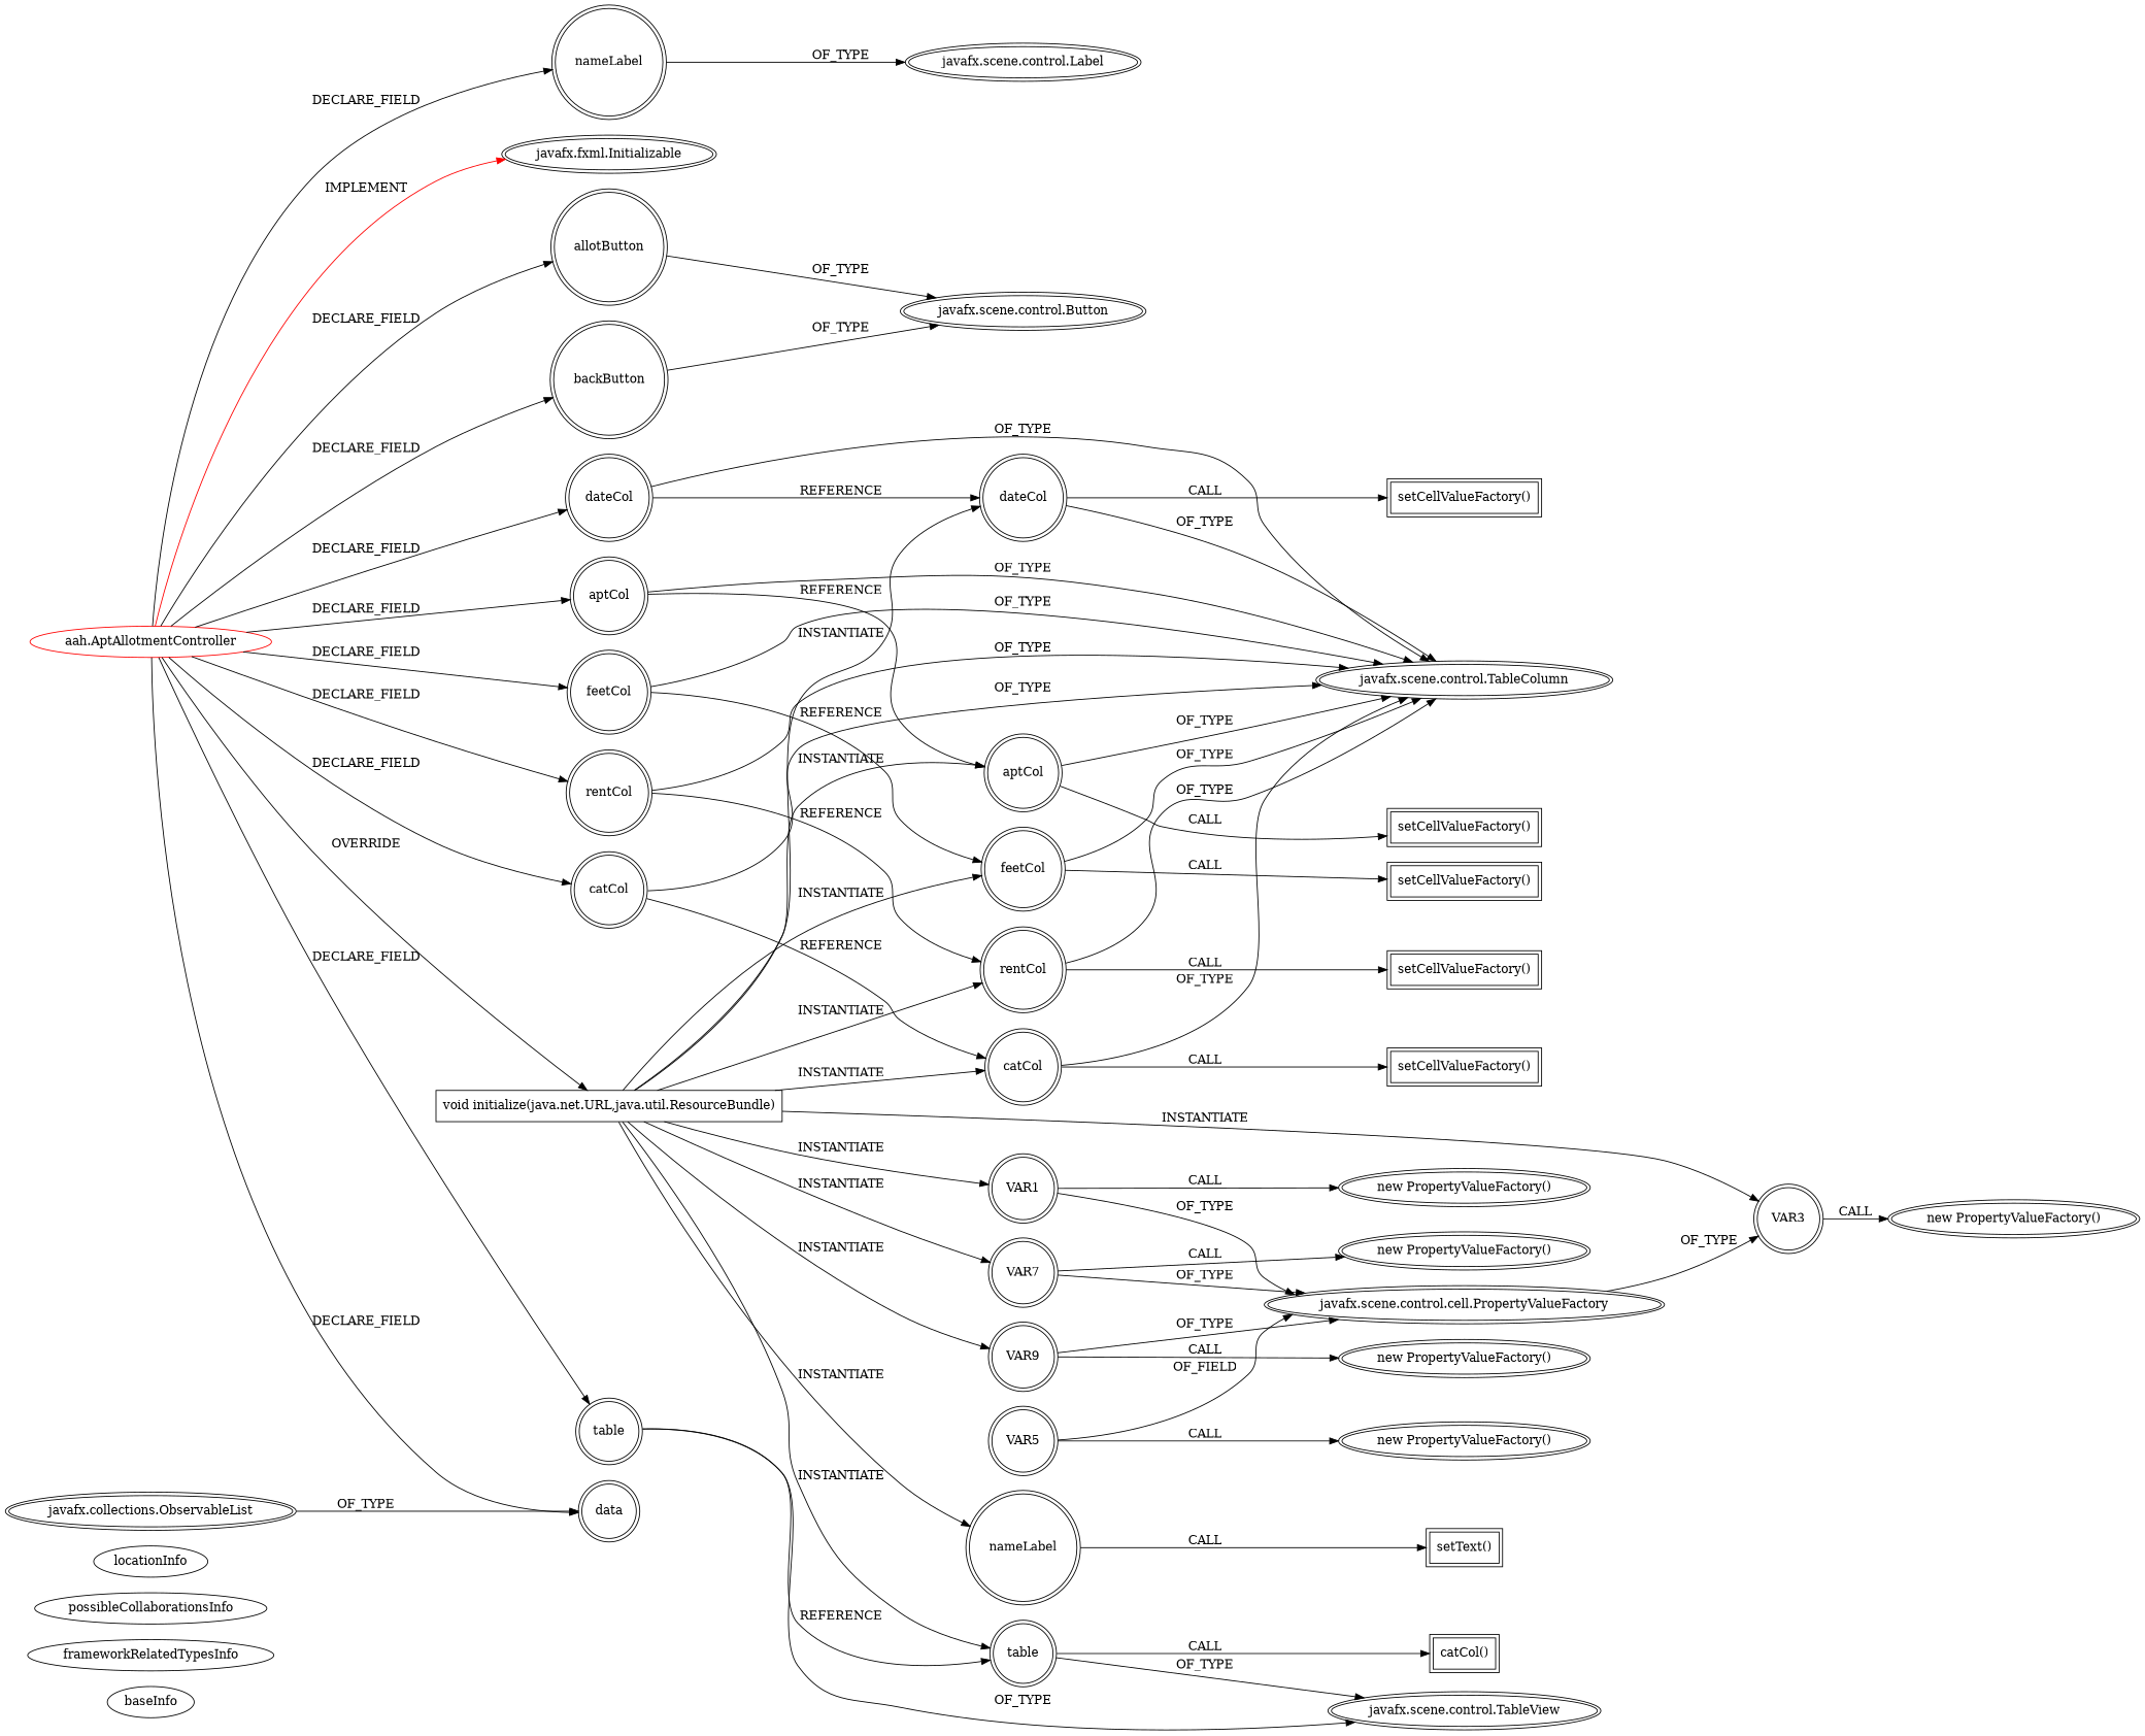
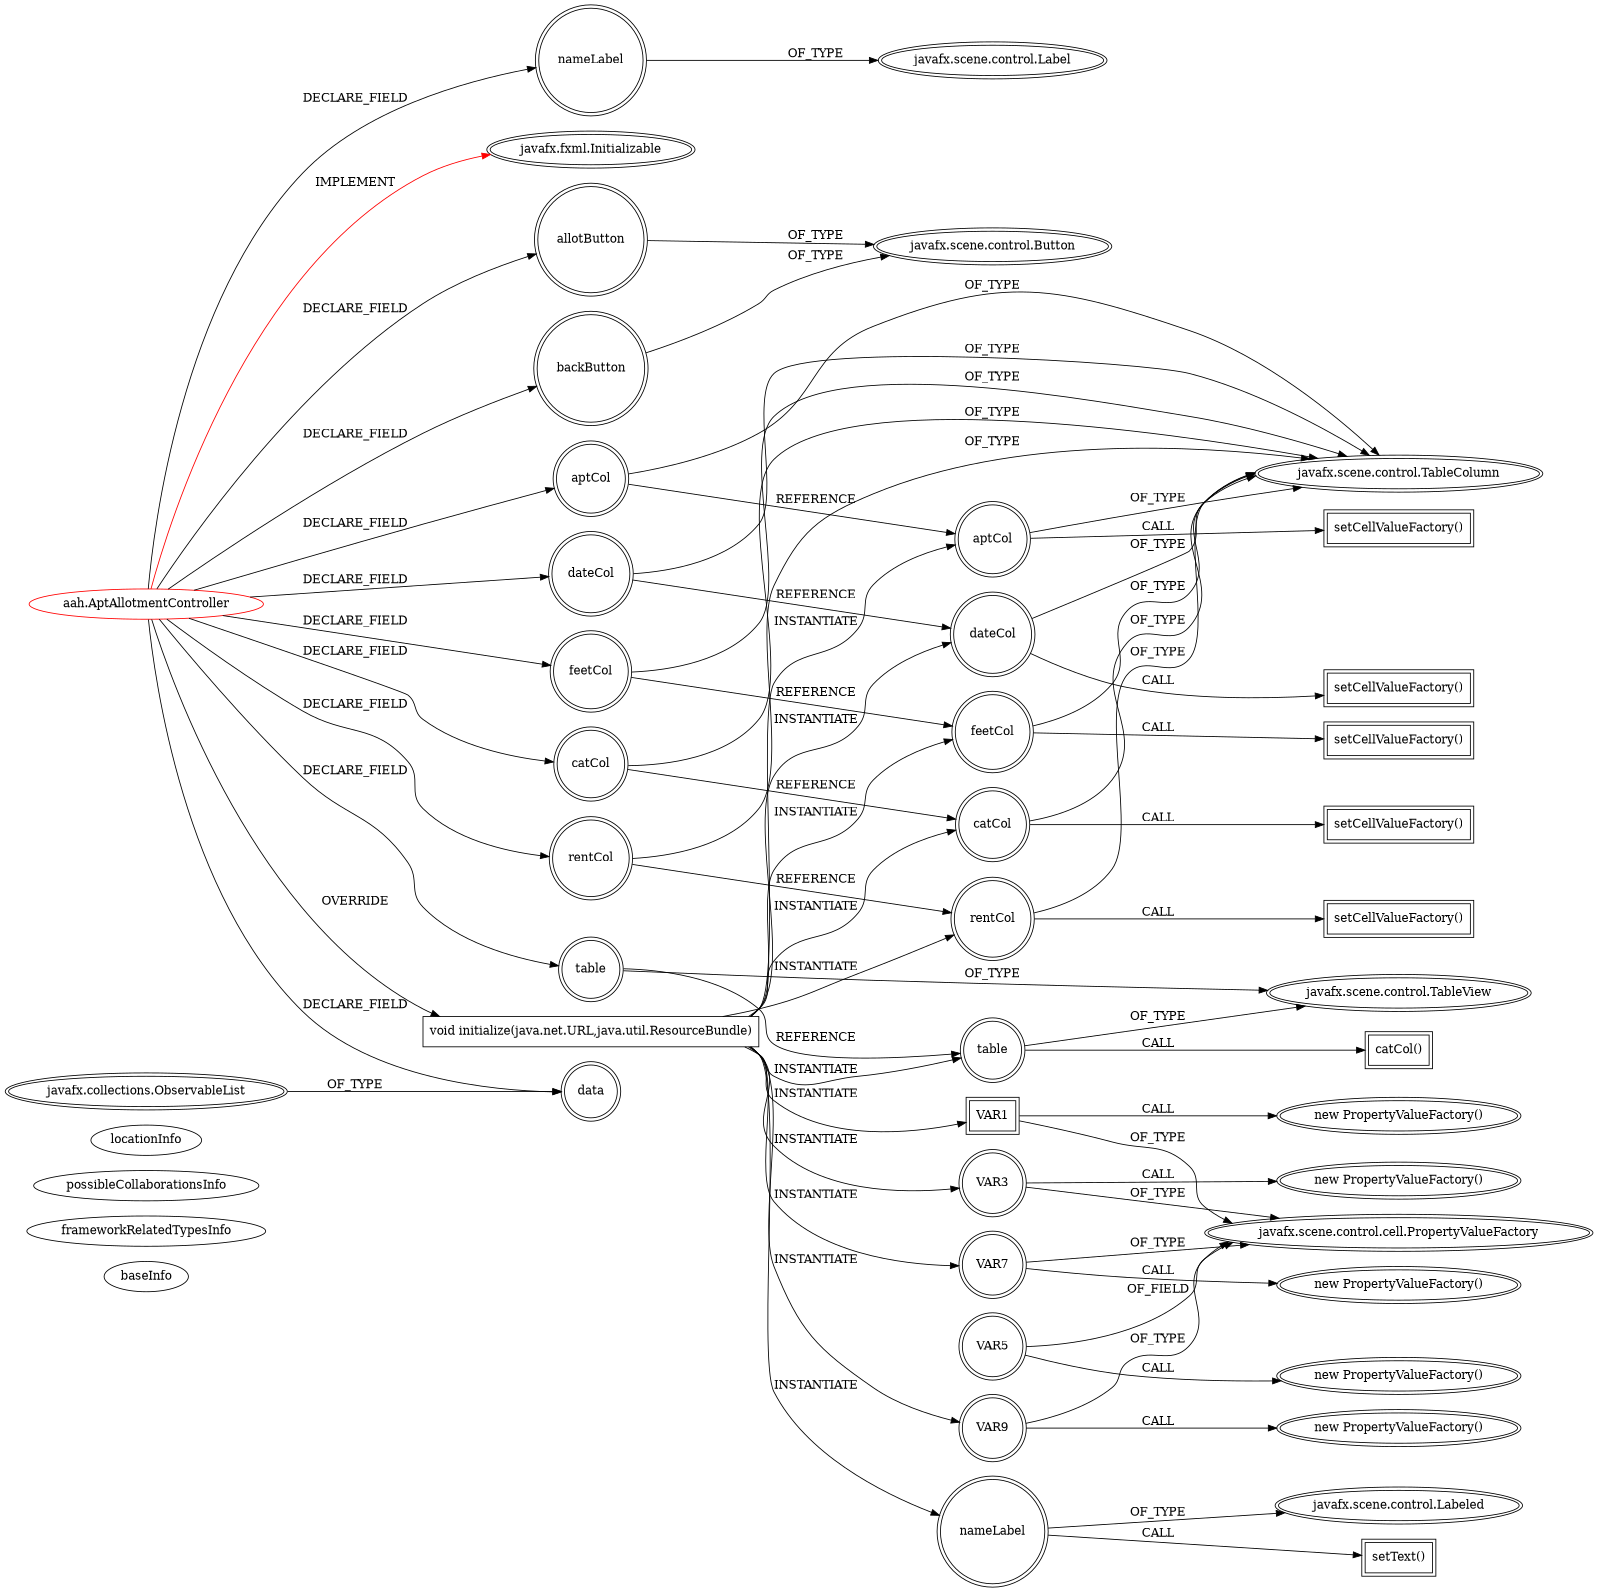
  digraph {
    rankdir=LR
    node [isFrameworkType=true vertexType=VARIABLE_EXPRESION peripheries=2 shape=circle]
    baseInfo [category=extension_graph graphId=4733 isAnonymous=false possibleRelation=false isFrameworkType="" vertexType="" peripheries="" shape=""]
    frameworkRelatedTypesInfo [0="javafx.fxml.Initializable" isFrameworkType="" vertexType="" peripheries="" shape=""]
    possibleCollaborationsInfo [isFrameworkType="" vertexType="" peripheries="" shape=""]
    locationInfo [contextSignature=AptAllotmentController filePath="/warpcorebreach-AAH/AAH-master/AAH/src/aah/AptAllotmentController.java" graphId=4733 projectName="warpcorebreach-AAH" isFrameworkType="" vertexType="" peripheries="" shape=""]
    n5 [color=red isFrameworkType=false label="aah.AptAllotmentController" vertexType=ROOT_CLIENT_CLASS_DECLARATION peripheries="" shape=""]
    n6 [label="javafx.fxml.Initializable" vertexType=FRAMEWORK_INTERFACE_TYPE shape=""]
    n7 [label=allotButton vertexType=FIELD_DECLARATION]
    n8 [label=aptCol vertexType=FIELD_DECLARATION]
    n9 [label=backButton vertexType=FIELD_DECLARATION]
    n10 [label=catCol vertexType=FIELD_DECLARATION]
    n11 [label=data vertexType=FIELD_DECLARATION]
    n12 [label=dateCol vertexType=FIELD_DECLARATION]
    n13 [label=feetCol vertexType=FIELD_DECLARATION]
    n14 [label=nameLabel vertexType=FIELD_DECLARATION]
    n15 [label=rentCol vertexType=FIELD_DECLARATION]
    n16 [label=table vertexType=FIELD_DECLARATION]
    n17 [isFrameworkType=false label="void initialize(java.net.URL,java.util.ResourceBundle)" shape=box vertexType=OVERRIDING_METHOD_DECLARATION peripheries=""]
    n18 [label="javafx.scene.control.Button" vertexType=FRAMEWORK_CLASS_TYPE shape=""]
    n19 [label="javafx.scene.control.TableColumn" vertexType=FRAMEWORK_CLASS_TYPE shape=""]
    n20 [label=aptCol]
    n21 [label=catCol]
    n22 [label=dateCol]
    n23 [label=feetCol]
    n24 [label="javafx.scene.control.Label" vertexType=FRAMEWORK_CLASS_TYPE shape=""]
    n25 [label=rentCol]
    n26 [label="javafx.scene.control.TableView" vertexType=FRAMEWORK_CLASS_TYPE shape=""]
    n27 [label=table]
-   n28 [label=VAR1]
+   n28 [label=VAR1 shape=box]
    n29 [label=VAR3]
    n30 [label=VAR7]
    n31 [label=VAR9]
    n32 [label=nameLabel]
    n33 [label="setCellValueFactory()" shape=box vertexType=INSIDE_CALL]
    n34 [label="setCellValueFactory()" shape=box vertexType=INSIDE_CALL]
    n35 [label="javafx.collections.ObservableList" vertexType=FRAMEWORK_INTERFACE_TYPE shape=""]
    n36 [label="setCellValueFactory()" shape=box vertexType=INSIDE_CALL]
    n37 [label="setCellValueFactory()" shape=box vertexType=INSIDE_CALL]
    n38 [label="setCellValueFactory()" shape=box vertexType=INSIDE_CALL]
    n39 [label="catCol()" shape=box vertexType=INSIDE_CALL]
    n40 [label="javafx.scene.control.cell.PropertyValueFactory" vertexType=FRAMEWORK_CLASS_TYPE shape=""]
    n41 [label="new PropertyValueFactory()" vertexType=CONSTRUCTOR_CALL shape=""]
    n42 [label="new PropertyValueFactory()" vertexType=CONSTRUCTOR_CALL shape=""]
    n43 [label=VAR5]
    n44 [label="new PropertyValueFactory()" vertexType=CONSTRUCTOR_CALL shape=""]
    n45 [label="new PropertyValueFactory()" vertexType=CONSTRUCTOR_CALL shape=""]
    n46 [label="new PropertyValueFactory()" vertexType=CONSTRUCTOR_CALL shape=""]
+   n47 [label="javafx.scene.control.Labeled" vertexType=FRAMEWORK_CLASS_TYPE shape=""]
    n48 [label="setText()" shape=box vertexType=INSIDE_CALL]
    n5 -> n6 [color=red label=IMPLEMENT]
    n5 -> n7 [label=DECLARE_FIELD]
    n5 -> n8 [label=DECLARE_FIELD]
    n5 -> n9 [label=DECLARE_FIELD]
    n5 -> n10 [label=DECLARE_FIELD]
    n5 -> n11 [label=DECLARE_FIELD]
    n5 -> n12 [label=DECLARE_FIELD]
    n5 -> n13 [label=DECLARE_FIELD]
    n5 -> n14 [label=DECLARE_FIELD]
    n5 -> n15 [label=DECLARE_FIELD]
    n5 -> n16 [label=DECLARE_FIELD]
    n5 -> n17 [label=OVERRIDE]
    n7 -> n18 [label=OF_TYPE]
    n8 -> n19 [label=OF_TYPE]
    n8 -> n20 [label=REFERENCE]
    n9 -> n18 [label=OF_TYPE]
    n10 -> n19 [label=OF_TYPE]
    n10 -> n21 [label=REFERENCE]
    n12 -> n19 [label=OF_TYPE]
    n12 -> n22 [label=REFERENCE]
    n13 -> n19 [label=OF_TYPE]
    n13 -> n23 [label=REFERENCE]
    n14 -> n24 [label=OF_TYPE]
    n15 -> n19 [label=OF_TYPE]
    n15 -> n25 [label=REFERENCE]
    n16 -> n26 [label=OF_TYPE]
    n16 -> n27 [label=REFERENCE]
    n17 -> n20 [label=INSTANTIATE]
    n17 -> n21 [label=INSTANTIATE]
    n17 -> n22 [label=INSTANTIATE]
    n17 -> n23 [label=INSTANTIATE]
    n17 -> n25 [label=INSTANTIATE]
    n17 -> n27 [label=INSTANTIATE]
    n17 -> n28 [label=INSTANTIATE]
    n17 -> n29 [label=INSTANTIATE]
    n17 -> n30 [label=INSTANTIATE]
    n17 -> n31 [label=INSTANTIATE]
    n17 -> n32 [label=INSTANTIATE]
    n20 -> n19 [label=OF_TYPE]
    n20 -> n33 [label=CALL]
    n21 -> n19 [label=OF_TYPE]
    n21 -> n34 [label=CALL]
    n22 -> n19 [label=OF_TYPE]
    n22 -> n36 [label=CALL]
    n23 -> n19 [label=OF_TYPE]
    n23 -> n37 [label=CALL]
    n25 -> n19 [label=OF_TYPE]
    n25 -> n38 [label=CALL]
    n27 -> n26 [label=OF_TYPE]
    n27 -> n39 [label=CALL]
    n28 -> n40 [label=OF_TYPE]
    n28 -> n41 [label=CALL]
-   n40 -> n29 [label=OF_TYPE]
+   n29 -> n40 [label=OF_TYPE]
    n29 -> n42 [label=CALL]
    n30 -> n40 [label=OF_TYPE]
    n30 -> n45 [label=CALL]
    n31 -> n40 [label=OF_TYPE]
    n31 -> n46 [label=CALL]
+   n32 -> n47 [label=OF_TYPE]
    n32 -> n48 [label=CALL]
    n35 -> n11 [label=OF_TYPE]
    n43 -> n40 [label=OF_FIELD]
    n43 -> n44 [label=CALL]
  }
